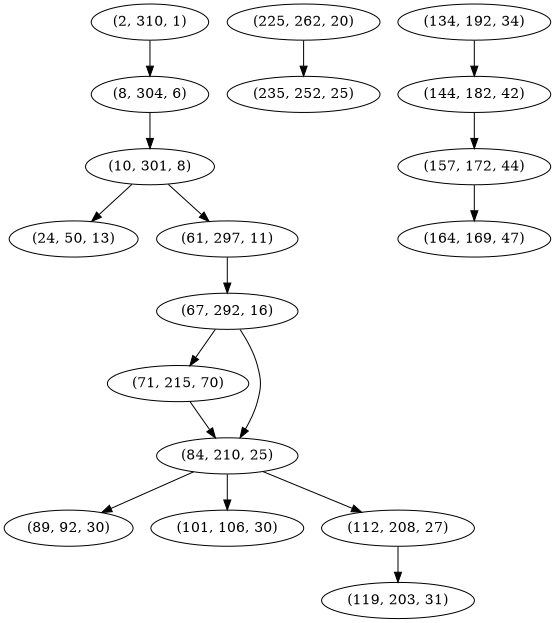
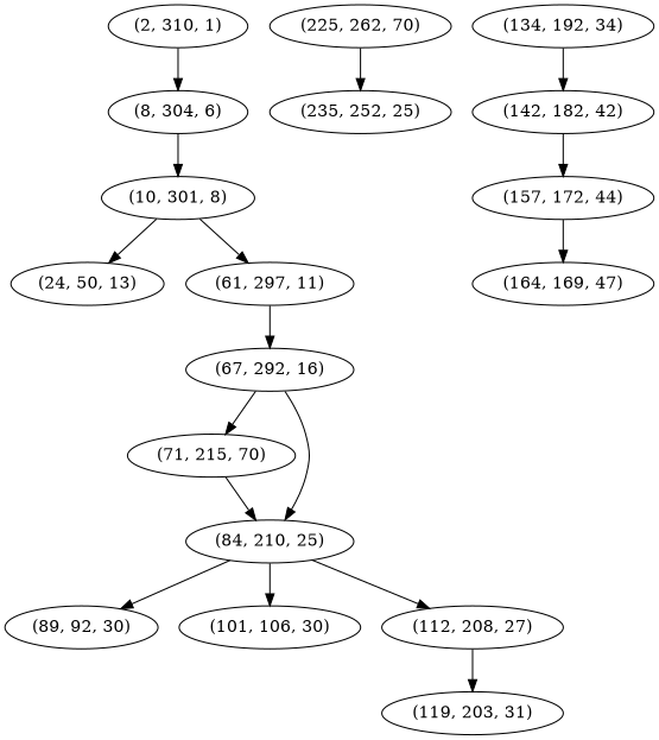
  digraph {
    "(2, 310, 1)"
    "(8, 304, 6)"
    "(10, 301, 8)"
    "(24, 50, 13)"
    "(61, 297, 11)"
    "(67, 292, 16)"
    n7 [label="(71, 215, 70)"]
    "(84, 210, 25)"
-   "(225, 262, 20)"
+   "(225, 262, 20)" [label="(225, 262, 70)"]
    "(235, 252, 25)"
    "(89, 92, 30)"
    "(101, 106, 30)"
    "(112, 208, 27)"
    "(119, 203, 31)"
    "(134, 192, 34)"
-   "(142, 182, 42)" [label="(144, 182, 42)"]
+   "(142, 182, 42)"
    "(157, 172, 44)"
    "(164, 169, 47)"
    "(2, 310, 1)" -> "(8, 304, 6)"
    "(8, 304, 6)" -> "(10, 301, 8)"
    "(10, 301, 8)" -> "(24, 50, 13)"
    "(10, 301, 8)" -> "(61, 297, 11)"
    "(61, 297, 11)" -> "(67, 292, 16)"
    "(67, 292, 16)" -> n7
    "(67, 292, 16)" -> "(84, 210, 25)"
    n7 -> "(84, 210, 25)"
    "(84, 210, 25)" -> "(89, 92, 30)"
    "(84, 210, 25)" -> "(101, 106, 30)"
    "(84, 210, 25)" -> "(112, 208, 27)"
    "(225, 262, 20)" -> "(235, 252, 25)"
    "(112, 208, 27)" -> "(119, 203, 31)"
    "(134, 192, 34)" -> "(142, 182, 42)"
    "(142, 182, 42)" -> "(157, 172, 44)"
    "(157, 172, 44)" -> "(164, 169, 47)"
  }
